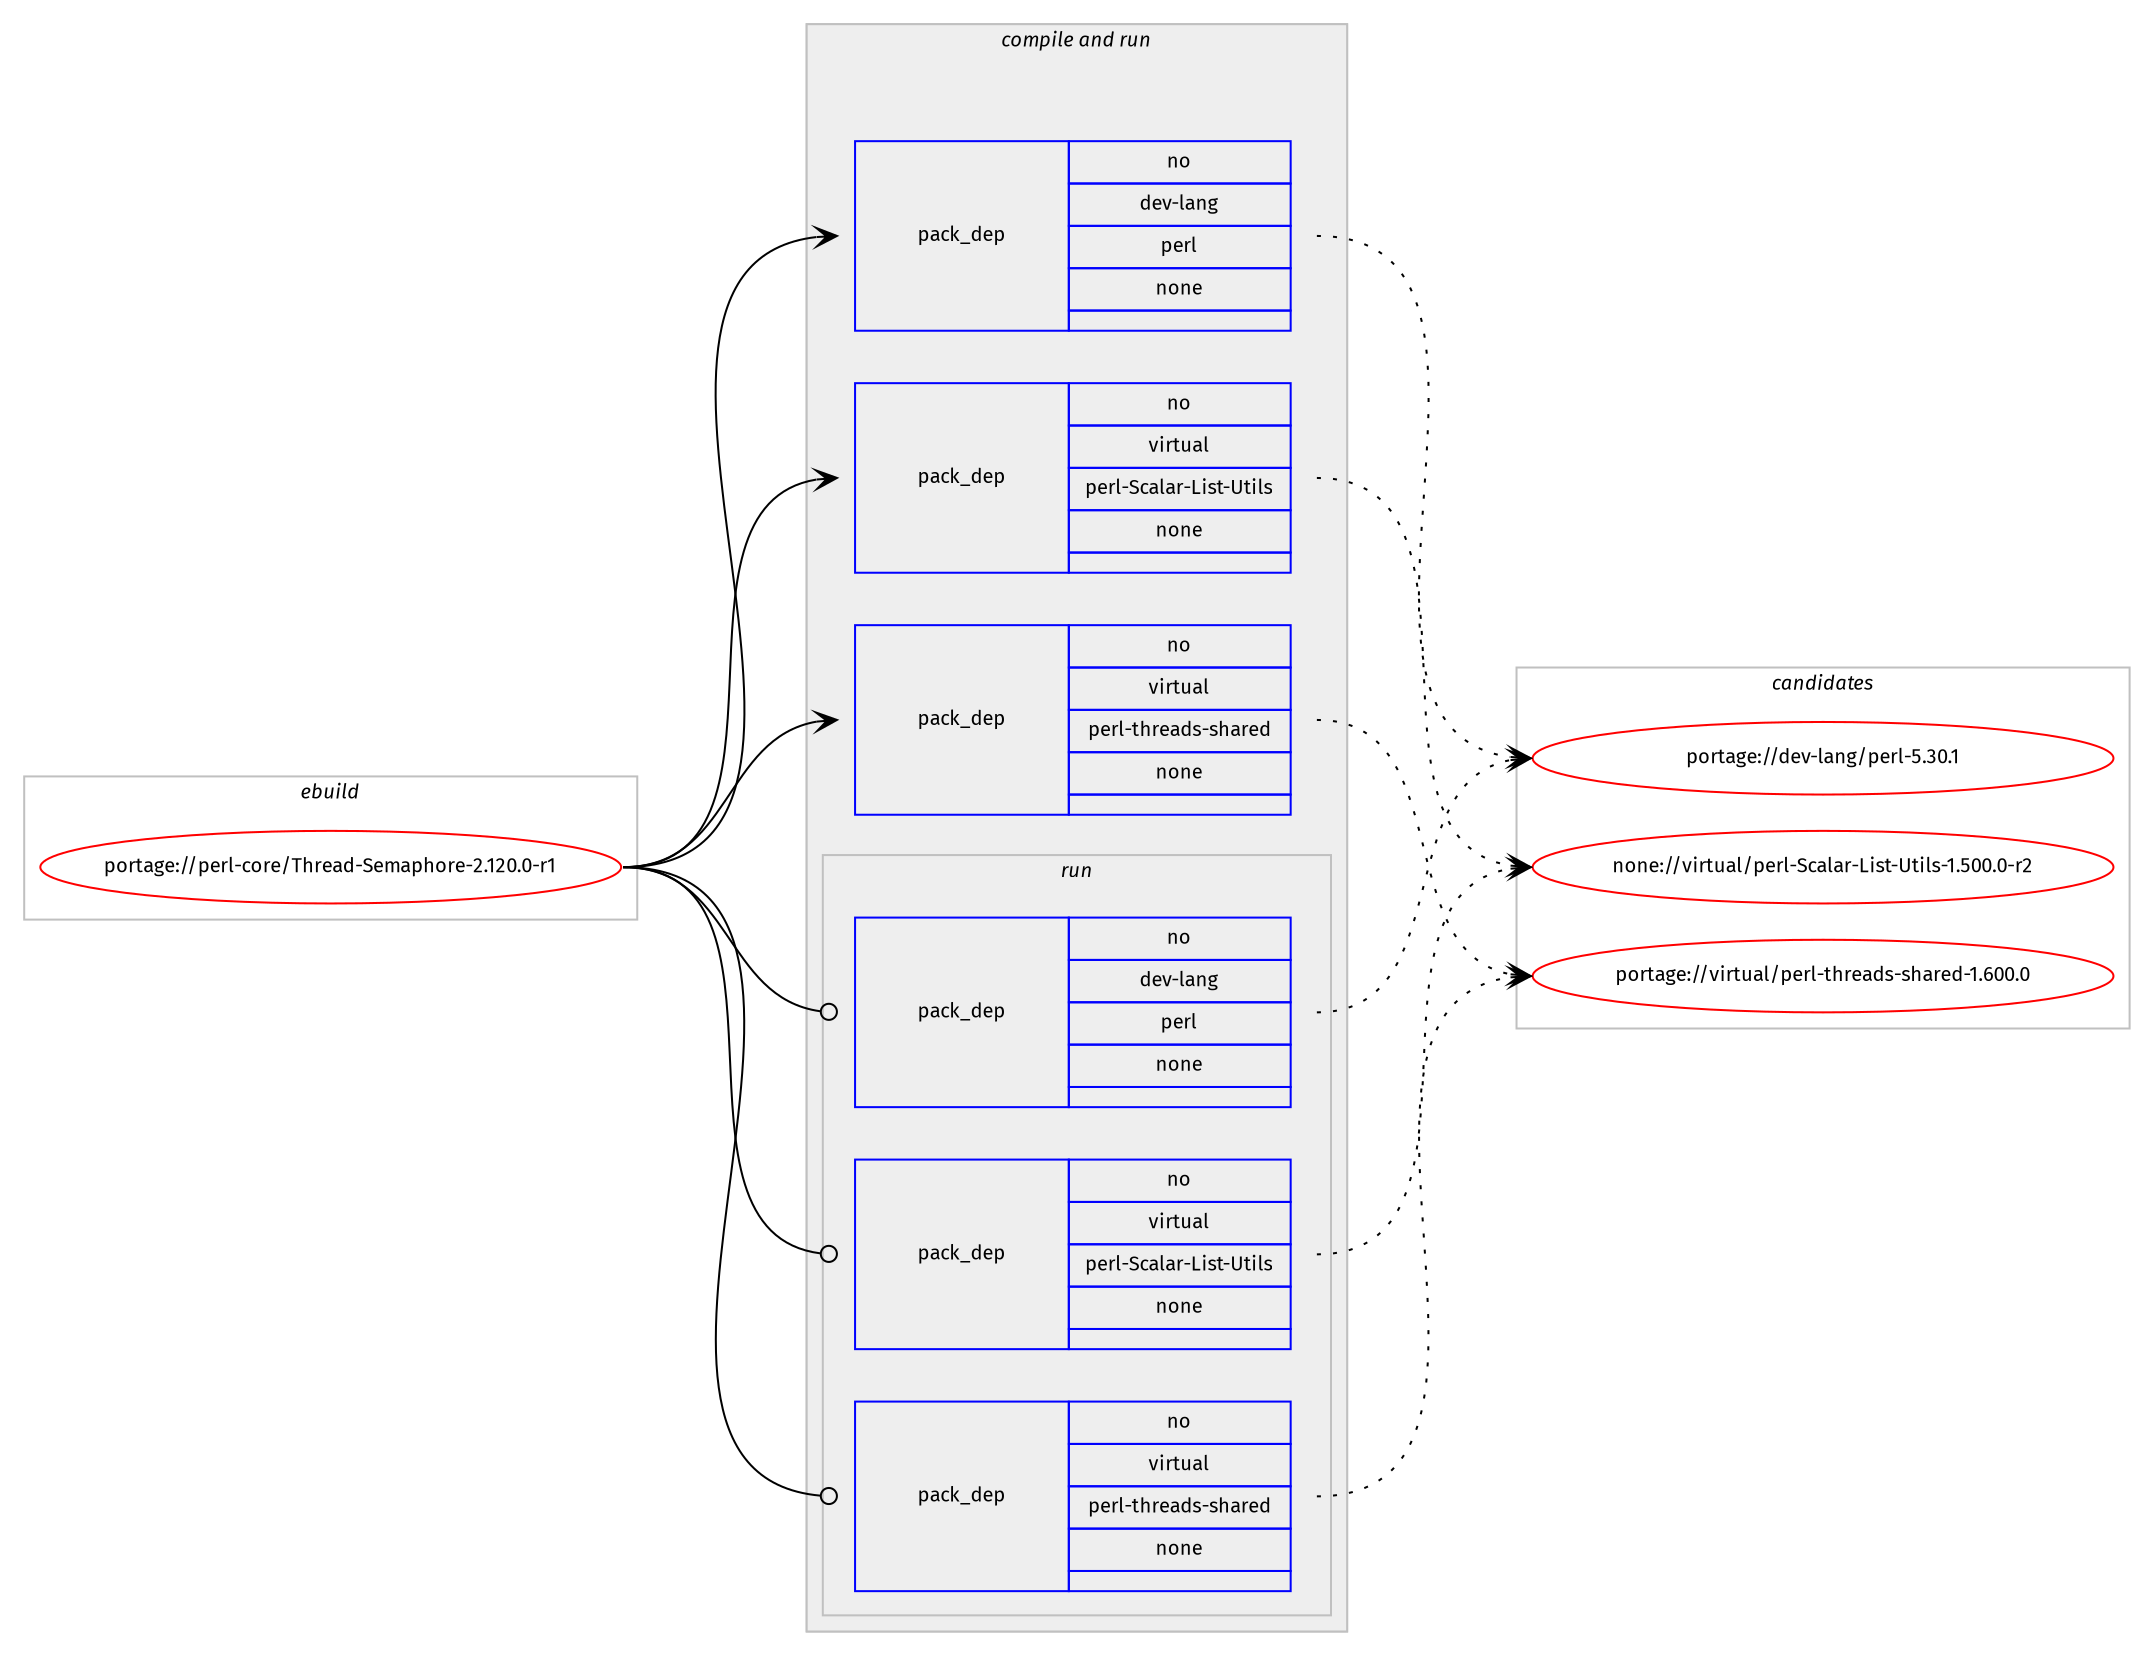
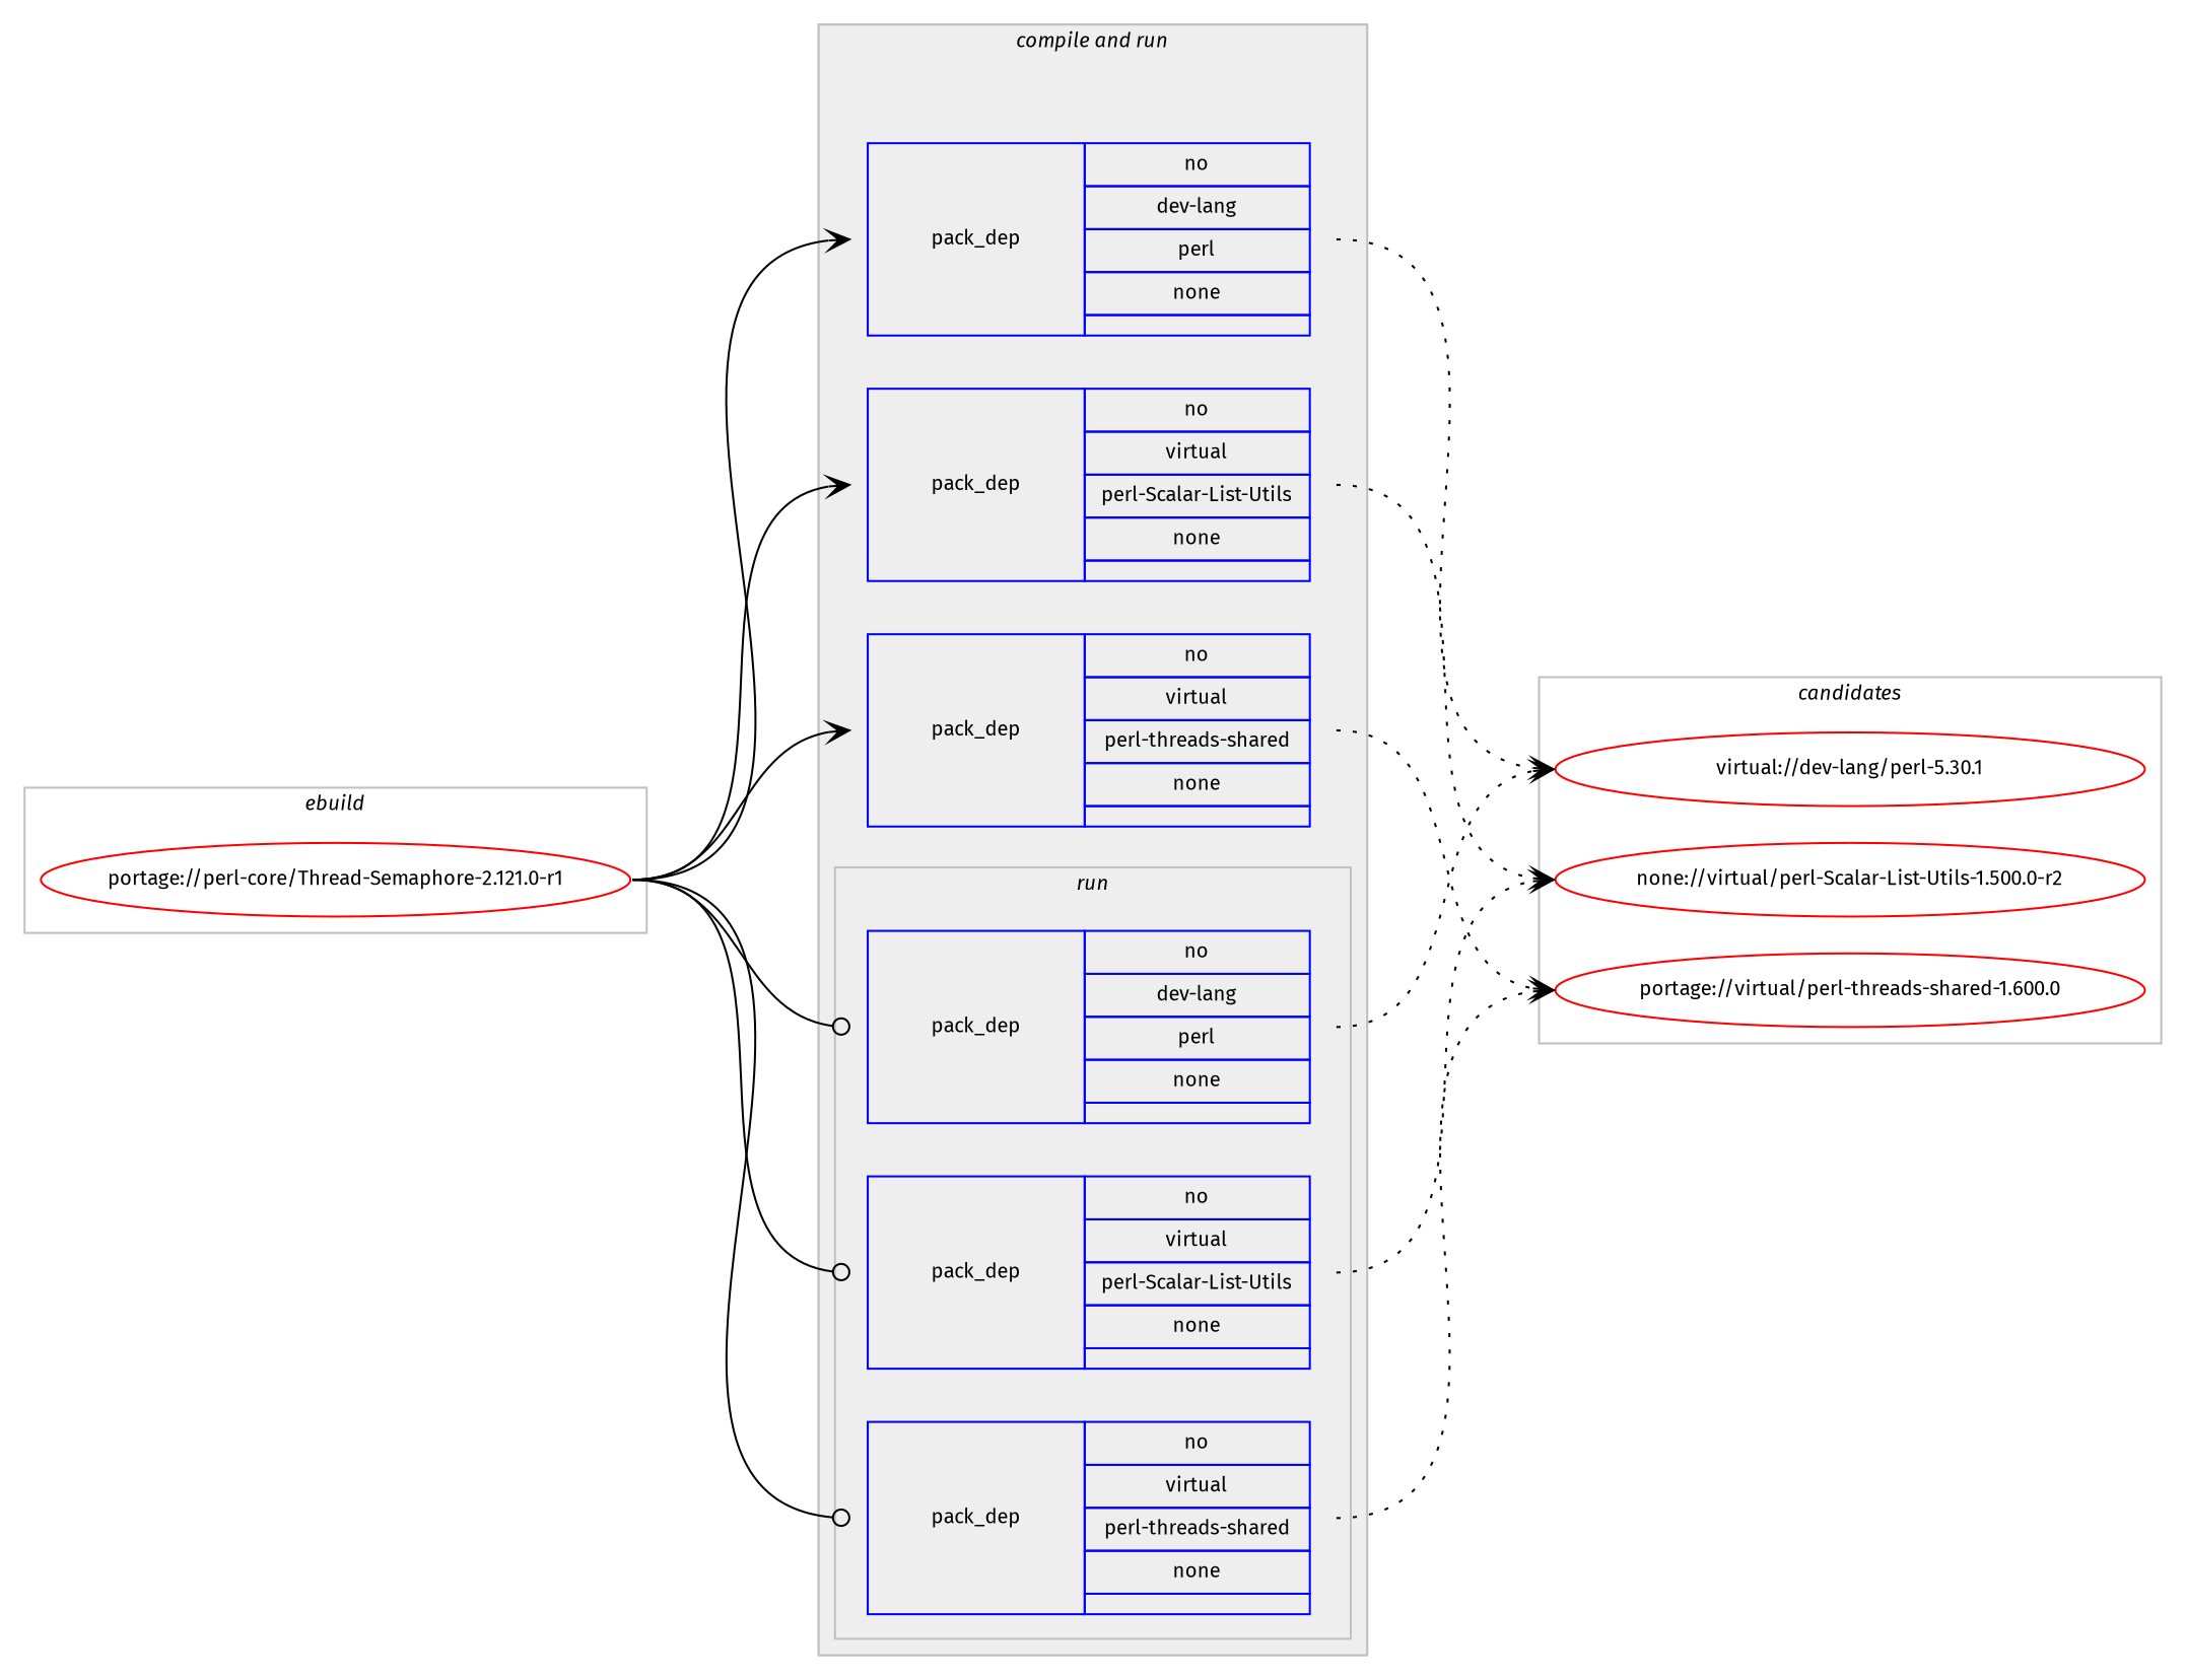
  digraph {
    compound=true
    concentrate=true
    fontname="Fira Sans"
    fontsize=10
    newrank=true
    rankdir=LR
    ranksep=1.5
    node [color=blue fontname="Fira Sans" fontsize=10 shape=none]
    edge [arrowhead=vee fontname="Fira Sans" headport=w style=solid tailport=e weight=20]
-   n1 [color=red label="portage://perl-core/Thread-Semaphore-2.120.0-r1" width=4 shape=""]
+   n1 [color=red label="portage://perl-core/Thread-Semaphore-2.121.0-r1" width=4 shape=""]
    n2 [label=<<TABLE BORDER="0" CELLBORDER="1" CELLSPACING="0" CELLPADDING="4" WIDTH="220"><TR><TD ROWSPAN="6" CELLPADDING="30">pack_dep</TD></TR><TR><TD WIDTH="110">no</TD></TR><TR><TD>dev-lang</TD></TR><TR><TD>perl</TD></TR><TR><TD>none</TD></TR><TR><TD></TD></TR></TABLE>>]
    n3 [label=<<TABLE BORDER="0" CELLBORDER="1" CELLSPACING="0" CELLPADDING="4" WIDTH="220"><TR><TD ROWSPAN="6" CELLPADDING="30">pack_dep</TD></TR><TR><TD WIDTH="110">no</TD></TR><TR><TD>virtual</TD></TR><TR><TD>perl-Scalar-List-Utils</TD></TR><TR><TD>none</TD></TR><TR><TD></TD></TR></TABLE>>]
    n4 [label=<<TABLE BORDER="0" CELLBORDER="1" CELLSPACING="0" CELLPADDING="4" WIDTH="220"><TR><TD ROWSPAN="6" CELLPADDING="30">pack_dep</TD></TR><TR><TD WIDTH="110">no</TD></TR><TR><TD>virtual</TD></TR><TR><TD>perl-threads-shared</TD></TR><TR><TD>none</TD></TR><TR><TD></TD></TR></TABLE>>]
    n5 [label=<<TABLE BORDER="0" CELLBORDER="1" CELLSPACING="0" CELLPADDING="4" WIDTH="220"><TR><TD ROWSPAN="6" CELLPADDING="30">pack_dep</TD></TR><TR><TD WIDTH="110">no</TD></TR><TR><TD>dev-lang</TD></TR><TR><TD>perl</TD></TR><TR><TD>none</TD></TR><TR><TD></TD></TR></TABLE>>]
    n6 [label=<<TABLE BORDER="0" CELLBORDER="1" CELLSPACING="0" CELLPADDING="4" WIDTH="220"><TR><TD ROWSPAN="6" CELLPADDING="30">pack_dep</TD></TR><TR><TD WIDTH="110">no</TD></TR><TR><TD>virtual</TD></TR><TR><TD>perl-Scalar-List-Utils</TD></TR><TR><TD>none</TD></TR><TR><TD></TD></TR></TABLE>>]
    n7 [label=<<TABLE BORDER="0" CELLBORDER="1" CELLSPACING="0" CELLPADDING="4" WIDTH="220"><TR><TD ROWSPAN="6" CELLPADDING="30">pack_dep</TD></TR><TR><TD WIDTH="110">no</TD></TR><TR><TD>virtual</TD></TR><TR><TD>perl-threads-shared</TD></TR><TR><TD>none</TD></TR><TR><TD></TD></TR></TABLE>>]
-   n8 [color=red label="portage://dev-lang/perl-5.30.1" width=4 shape=""]
+   n8 [color=red label="virtual://dev-lang/perl-5.30.1" width=4 shape=""]
    n9 [color=red label="none://virtual/perl-Scalar-List-Utils-1.500.0-r2" width=4 shape=""]
    n10 [color=red label="portage://virtual/perl-threads-shared-1.600.0" width=4 shape=""]
    subgraph cluster_1 {
      color=gray
      label=<<i>ebuild</i>>
      rank=same
      n1
    }
    subgraph cluster_2 {
      color=gray
      label=<<i>dependencies</i>>
      subgraph cluster_3 {
        color=gray
        fillcolor="#eeeeee"
        label=<<i>compile</i>>
        style=filled
        subgraph sub_4 {
          color=gray
          fillcolor="#eeeeee"
          label=<<i>compile</i>>
          style=filled
          n2
        }
        subgraph sub_5 {
          color=gray
          fillcolor="#eeeeee"
          label=<<i>compile</i>>
          style=filled
          n3
        }
        subgraph sub_6 {
          color=gray
          fillcolor="#eeeeee"
          label=<<i>compile</i>>
          style=filled
          n4
        }
      }
      subgraph cluster_7 {
        color=gray
        fillcolor="#eeeeee"
        label=<<i>compile and run</i>>
        style=filled
      }
      subgraph cluster_8 {
        color=gray
        fillcolor="#eeeeee"
        label=<<i>run</i>>
        style=filled
        subgraph sub_9 {
          color=gray
          fillcolor="#eeeeee"
          label=<<i>run</i>>
          style=filled
          n5
        }
        subgraph sub_10 {
          color=gray
          fillcolor="#eeeeee"
          label=<<i>run</i>>
          style=filled
          n6
        }
        subgraph sub_11 {
          color=gray
          fillcolor="#eeeeee"
          label=<<i>run</i>>
          style=filled
          n7
        }
      }
    }
    subgraph cluster_12 {
      color=gray
      label=<<i>candidates</i>>
      rank=same
      subgraph sub_13 {
        color=black
        label=<<i>candidates</i>>
        nodesep=1
        rank=same
        n8
      }
      subgraph sub_14 {
        color=black
        label=<<i>candidates</i>>
        nodesep=1
        rank=same
        n9
      }
      subgraph sub_15 {
        color=black
        label=<<i>candidates</i>>
        nodesep=1
        rank=same
        n10
      }
      subgraph sub_16 {
        color=black
        label=<<i>candidates</i>>
        nodesep=1
        rank=same
        n8
      }
      subgraph sub_17 {
        color=black
        label=<<i>candidates</i>>
        nodesep=1
        rank=same
        n9
      }
      subgraph sub_18 {
        color=black
        label=<<i>candidates</i>>
        nodesep=1
        rank=same
        n10
      }
    }
    n1 -> n2
    n1 -> n3
    n1 -> n4
    n1 -> n5 [arrowhead=odot]
    n1 -> n6 [arrowhead=odot]
    n1 -> n7 [arrowhead=odot]
    n2 -> n8 [style=dotted weight=100]
    n3 -> n9 [style=dotted weight=100]
    n4 -> n10 [style=dotted weight=100]
    n5 -> n8 [style=dotted weight=100]
    n6 -> n9 [style=dotted weight=100]
    n7 -> n10 [style=dotted weight=100]
  }
